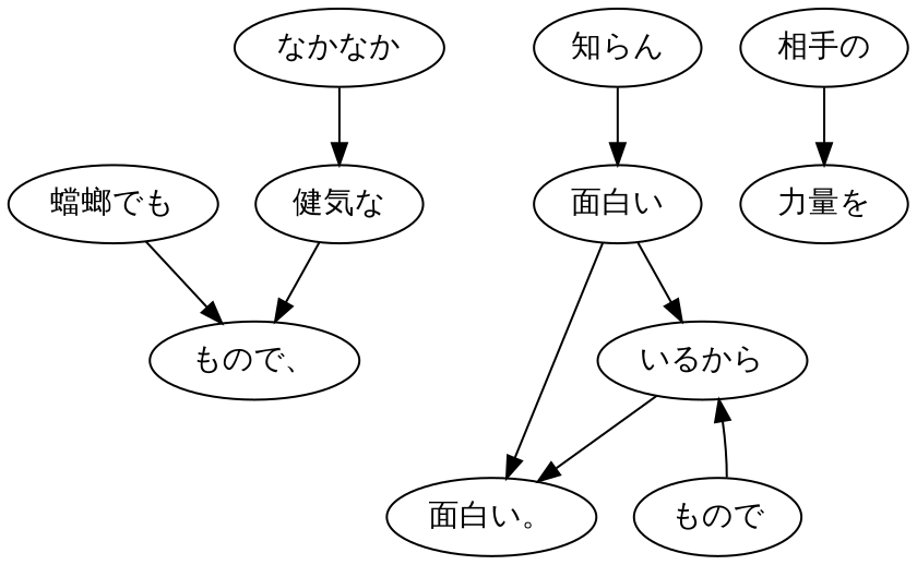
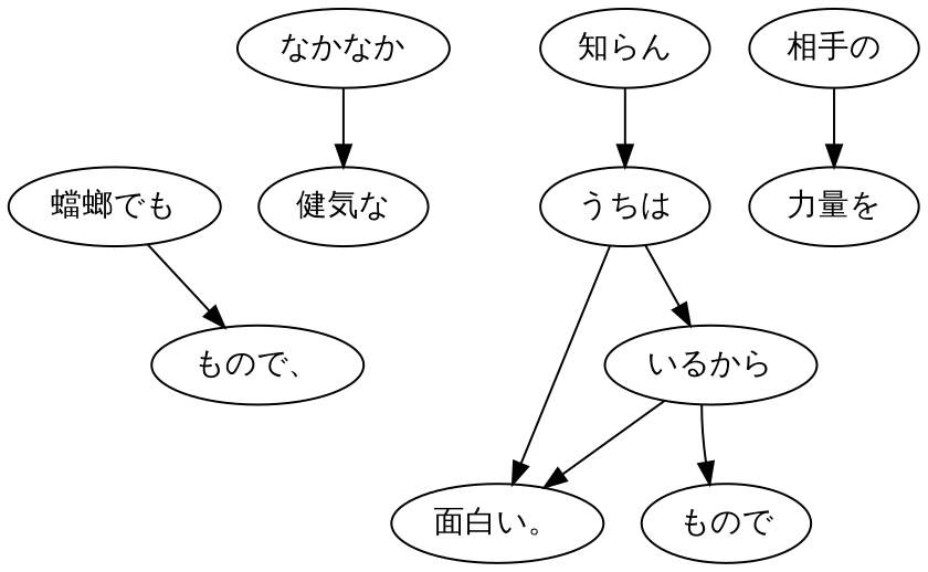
  digraph {
    n1 [label="蟷螂でも"]
    n2 [label="もので、"]
    n3 [label="なかなか"]
    n4 [label="健気な"]
    n5 [label="面白い。"]
    n6 [label="相手の"]
    n7 [label="力量を"]
    n8 [label="知らん"]
-   n9 [label="面白い"]
+   n9 [label="うちは"]
    n10 [label="いるから"]
    n11 [label="もので"]
    n1 -> n2
    n3 -> n4
-   n4 -> n2
    n6 -> n7
    n8 -> n9
    n9 -> n5
    n9 -> n10
    n10 -> n5
-   n11 -> n10
+   n10 -> n11
  }
